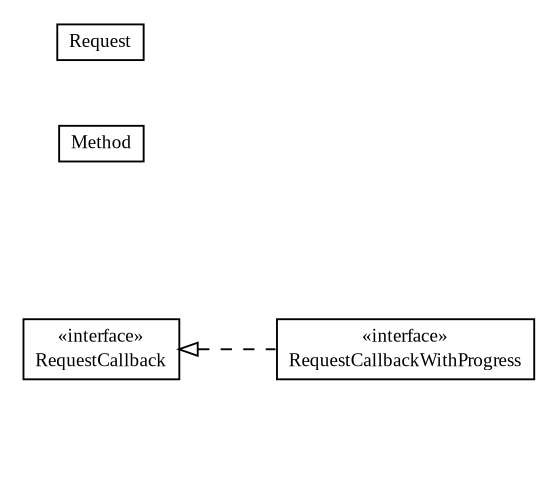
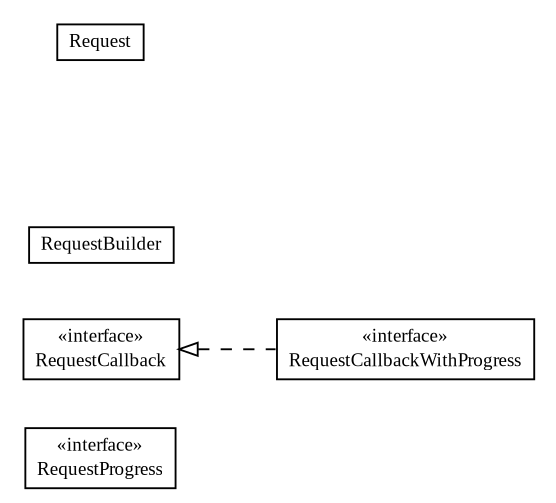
  digraph {
    nodesep=0.25
    rankdir=LR
    ranksep=0.5
    fontname="Liberation Serif"
    node [fontcolor=black fontname="Liberation Serif" fontsize=10.0 shape=plaintext]
+   n1 [label=<<table title="com.google.gwt.http.client.RequestProgress" border="0" cellborder="1" cellspacing="0" cellpadding="2" port="p" href="./RequestProgress.html"> 		<tr><td><table border="0" cellspacing="0" cellpadding="1"> <tr><td align="center" balign="center"> &#171;interface&#187; </td></tr> <tr><td align="center" balign="center"> RequestProgress </td></tr> 		</table></td></tr> 		</table>>]
    n2 [label=<<table title="com.google.gwt.http.client.RequestCallbackWithProgress" border="0" cellborder="1" cellspacing="0" cellpadding="2" port="p" href="./RequestCallbackWithProgress.html"> 		<tr><td><table border="0" cellspacing="0" cellpadding="1"> <tr><td align="center" balign="center"> &#171;interface&#187; </td></tr> <tr><td align="center" balign="center"> RequestCallbackWithProgress </td></tr> 		</table></td></tr> 		</table>>]
-   n4 [label=<<table title="com.google.gwt.http.client.RequestBuilder.Method" border="0" cellborder="1" cellspacing="0" cellpadding="2" port="p" href="./RequestBuilder.Method.html"> 		<tr><td><table border="0" cellspacing="0" cellpadding="1"> <tr><td align="center" balign="center"> Method </td></tr> 		</table></td></tr> 		</table>>]
+   n3 [label=<<table title="com.google.gwt.http.client.RequestBuilder" border="0" cellborder="1" cellspacing="0" cellpadding="2" port="p" href="./RequestBuilder.html"> 		<tr><td><table border="0" cellspacing="0" cellpadding="1"> <tr><td align="center" balign="center"> RequestBuilder </td></tr> 		</table></td></tr> 		</table>>]
    n5 [label=<<table title="com.google.gwt.http.client.Request" border="0" cellborder="1" cellspacing="0" cellpadding="2" port="p" href="./Request.html"> 		<tr><td><table border="0" cellspacing="0" cellpadding="1"> <tr><td align="center" balign="center"> Request </td></tr> 		</table></td></tr> 		</table>>]
    n6 [label=<<table title="com.google.gwt.http.client.RequestCallback" border="0" cellborder="1" cellspacing="0" cellpadding="2" port="p" href="http://google-web-toolkit.googlecode.com/svn/javadoc/latest/com/google/gwt/http/client/RequestCallback.html"> 		<tr><td><table border="0" cellspacing="0" cellpadding="1"> <tr><td align="center" balign="center"> &#171;interface&#187; </td></tr> <tr><td align="center" balign="center"> RequestCallback </td></tr> 		</table></td></tr> 		</table>>]
    n6 -> n2 [arrowtail=empty dir=back fontname="Liberation Serif" fontsize=10 headport=p labelfontname=arial labelfontsize=10 style=dashed tailport=p]
  }
